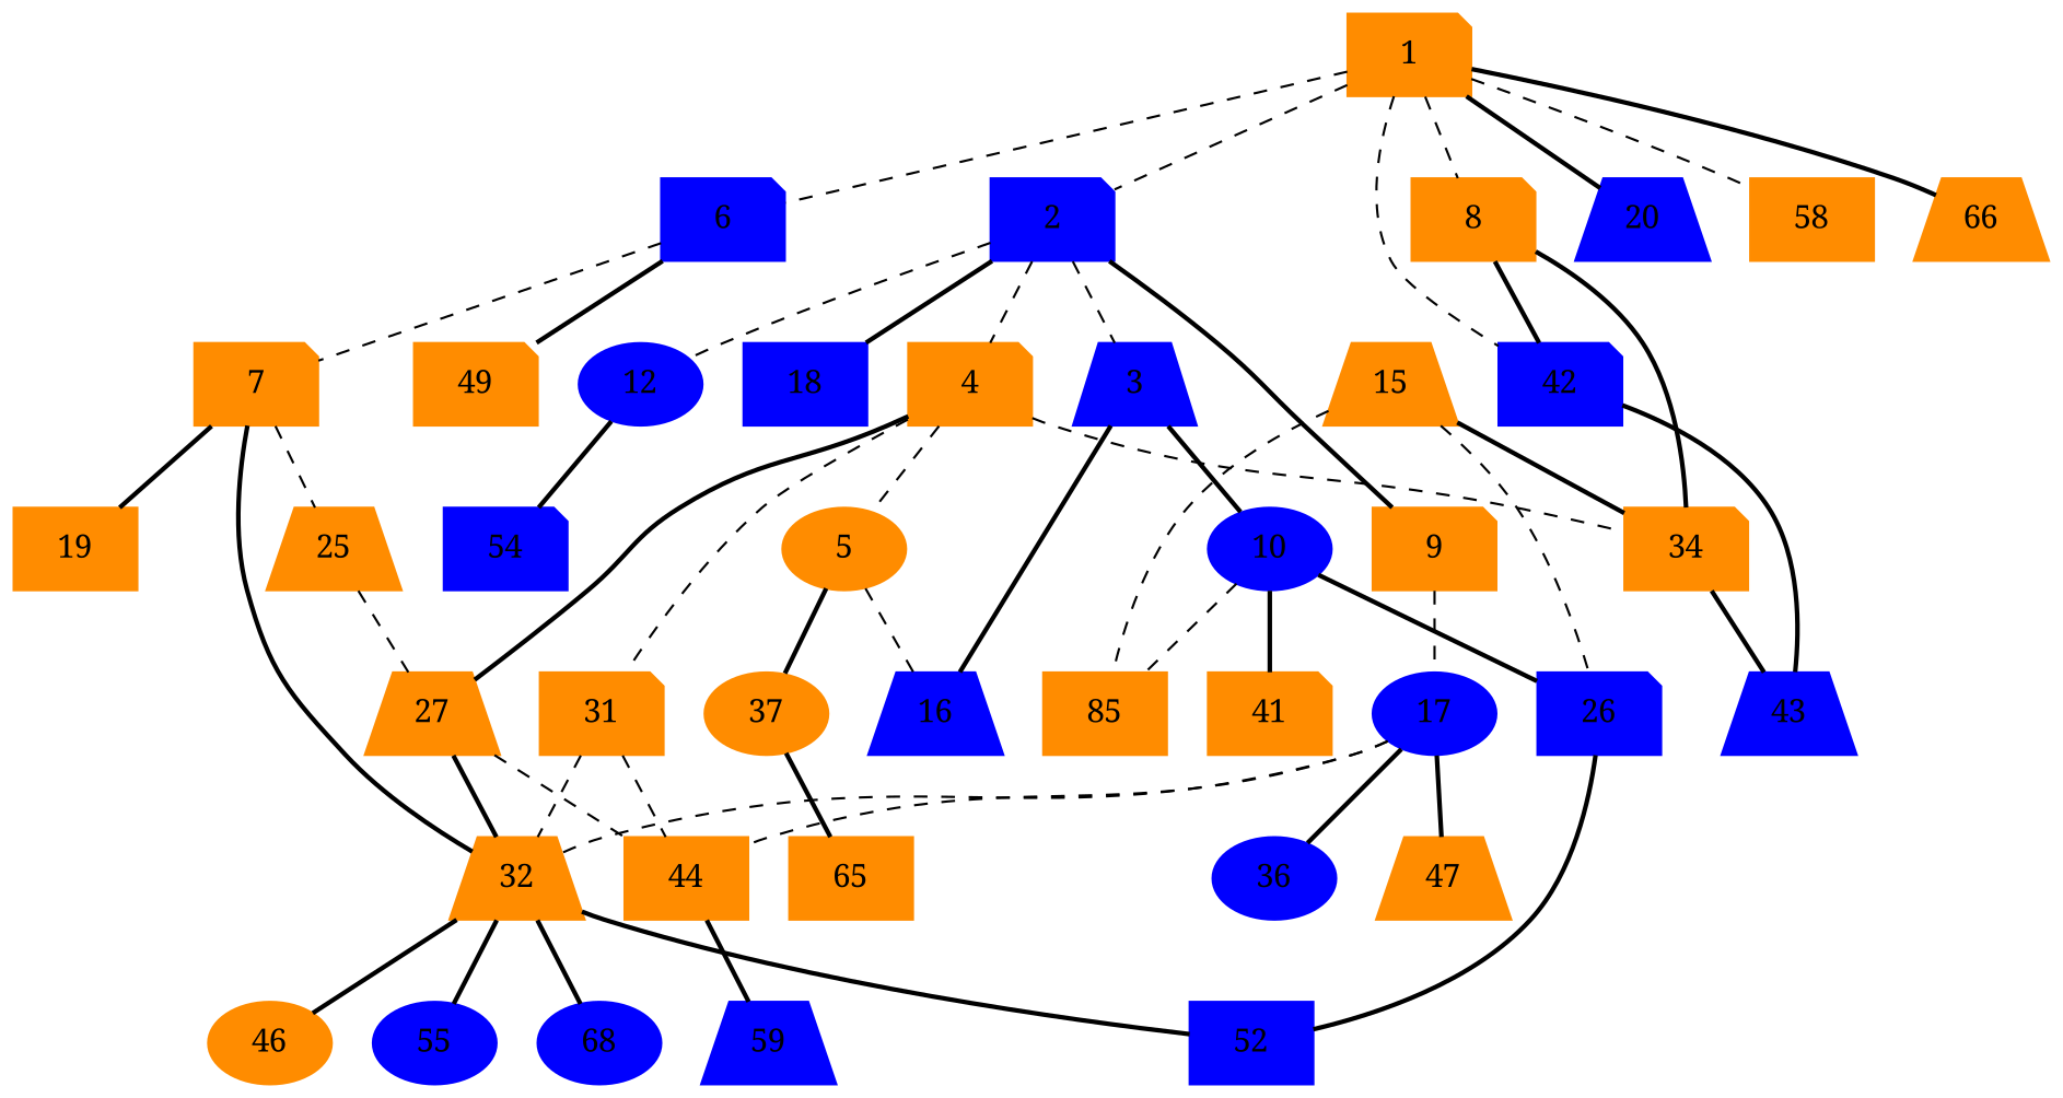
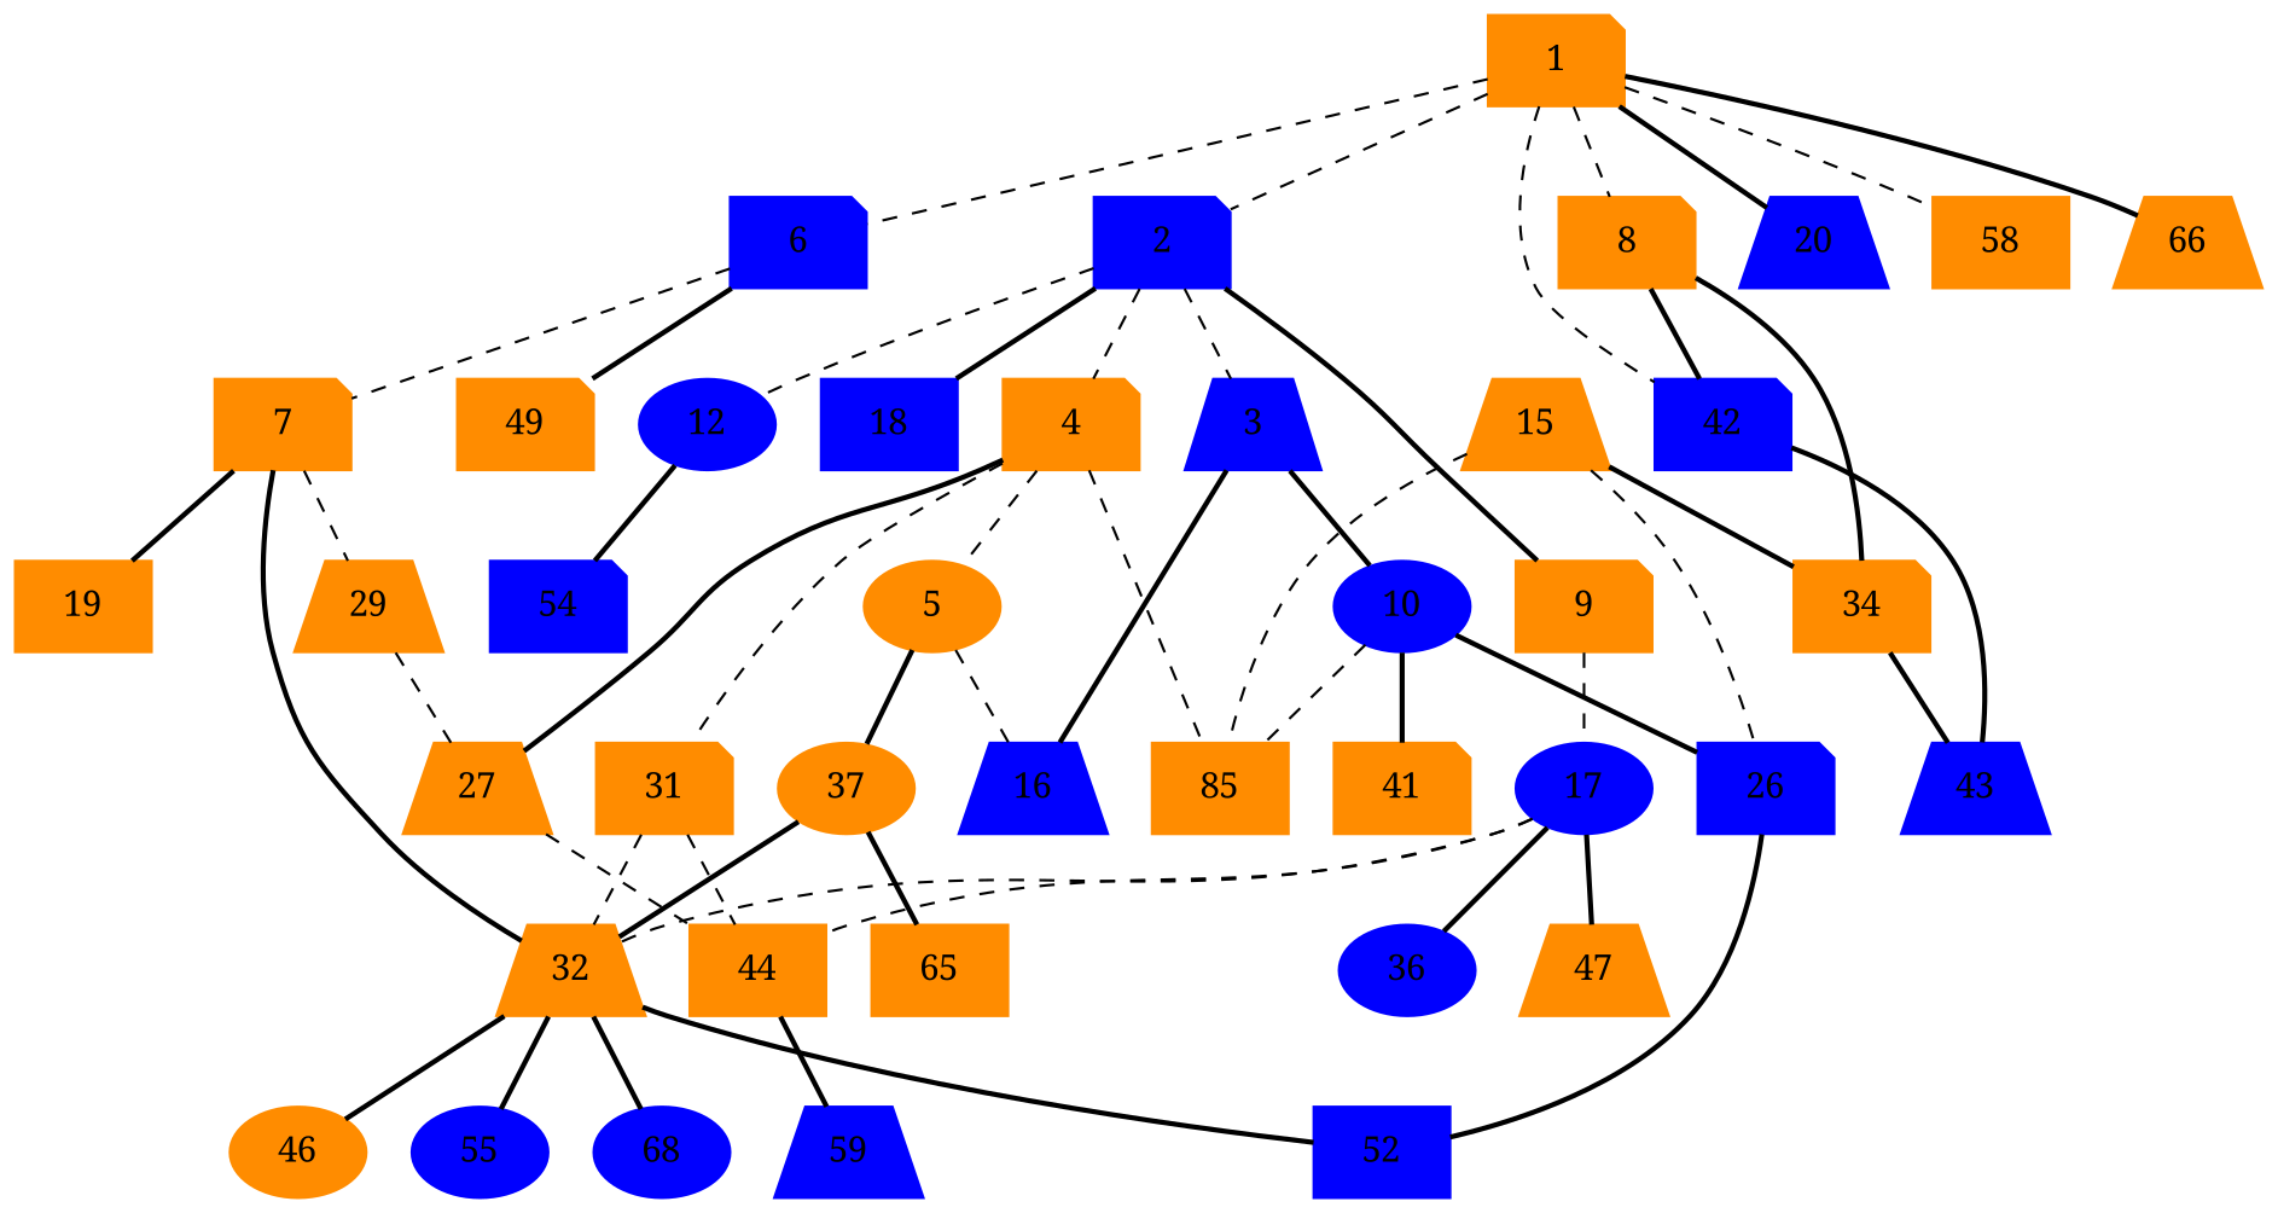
  graph {
    fontname="Noto Serif"
    node [color=darkorange fontname="Noto Serif" shape=note style=filled]
    edge [fontname="Noto Serif" style=bold]
    1 [super="+13"]
    2 [color=blue super="+63"]
    6 [color=blue super="+29"]
    8 [super="+30"]
    20 [color=blue shape=trapezium super="+24"]
    42 [color=blue]
    58 [shape=box super="+60"]
    66 [shape=trapezium]
    3 [color=blue shape=trapezium super="+40"]
    4 [super="+22"]
    9
    12 [color=blue shape=ellipse super="+56"]
    18 [color=blue shape=box]
    7 [super="+11"]
    49 [super="+67"]
    34 [super="+38"]
    43 [color=blue shape=trapezium super="+69"]
    10 [color=blue shape=ellipse super="+14"]
    16 [color=blue shape=trapezium super="+21"]
    5 [shape=ellipse super="+37"]
    27 [shape=trapezium super="+53"]
    31 [super="+62"]
    17 [color=blue shape=ellipse super="+28"]
    54 [color=blue]
    26 [color=blue super="+51"]
    n26 [label=85 shape=box]
    41 [super="+45"]
    n28 [label=37 shape=ellipse]
    32 [shape=trapezium super="+57"]
    44 [shape=box super="+50"]
    65 [shape=box]
    19 [shape=box]
-   25 [shape=trapezium]
+   25 [shape=trapezium label=29]
    52 [color=blue shape=box]
    46 [shape=ellipse]
    55 [color=blue shape=ellipse]
    68 [color=blue shape=ellipse]
    15 [shape=trapezium super="+23"]
    36 [color=blue shape=ellipse super="+48"]
    47 [shape=trapezium]
    59 [color=blue shape=trapezium super="+61"]
    1 -- 2 [style=dashed]
    1 -- 6 [style=dashed weight=2]
    1 -- 8 [style=dashed]
    1 -- 20
    1 -- 42 [style=dashed]
    1 -- 58 [style=dashed]
    1 -- 66
    2 -- 3 [style=dashed]
    2 -- 4 [style=dashed]
    2 -- 9
    2 -- 12 [style=dashed]
    2 -- 18
    6 -- 7 [style=dashed]
    6 -- 49
    8 -- 42
    8 -- 34
    42 -- 43
    3 -- 10
    3 -- 16
-   4 -- 34 [style=dashed]
+   4 -- n26 [style=dashed]
    4 -- 5 [style=dashed]
    4 -- 27
    4 -- 31 [style=dashed]
    9 -- 17 [style=dashed]
    12 -- 54
    7 -- 32
    7 -- 19
    7 -- 25 [style=dashed]
    34 -- 43
    10 -- 26
    10 -- n26 [style=dashed]
    10 -- 41
    5 -- 16 [style=dashed]
    5 -- n28
-   27 -- 32
+   n28 -- 32
    27 -- 44 [style=dashed]
    31 -- 32 [style=dashed]
    31 -- 44 [style=dashed]
    17 -- 32 [style=dashed]
    17 -- 44 [style=dashed]
    17 -- 36
    17 -- 47
    26 -- 52
    n28 -- 65
    32 -- 52
    32 -- 46
    32 -- 55
    32 -- 68
    44 -- 59
    25 -- 27 [style=dashed]
    15 -- 34
    15 -- 26 [style=dashed]
    15 -- n26 [style=dashed]
  }
